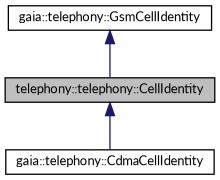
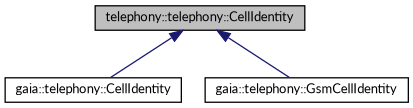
  digraph {
    fontname=Lato
    node [color=black fillcolor=white fontname=Lato fontsize=10 shape=record style=filled]
    edge [color=midnightblue dir=back fontname=Lato fontsize=10 labelfontname=Helvetica labelfontsize=10 style=solid]
    n1 [fillcolor=grey75 fontcolor=black height=0.2 label="telephony::telephony::CellIdentity" width=0.4]
-   n2 [height=0.2 label="gaia::telephony::CdmaCellIdentity" width=0.4]
+   n2 [height=0.2 label="gaia::telephony::CellIdentity" width=0.4]
    n3 [height=0.2 label="gaia::telephony::GsmCellIdentity" width=0.4]
    n1 -> n2
-   n3 -> n1
+   n1 -> n3
  }
